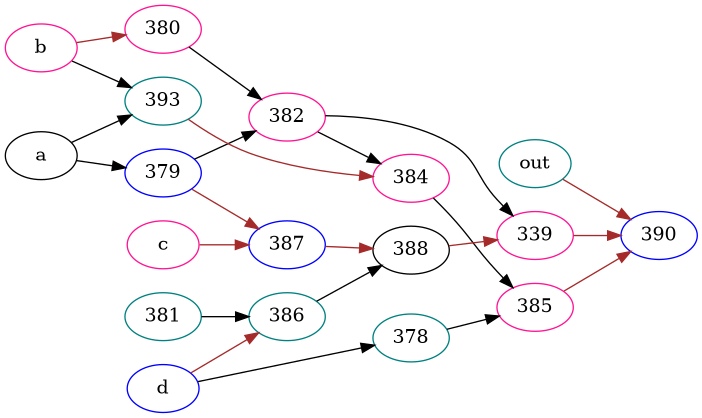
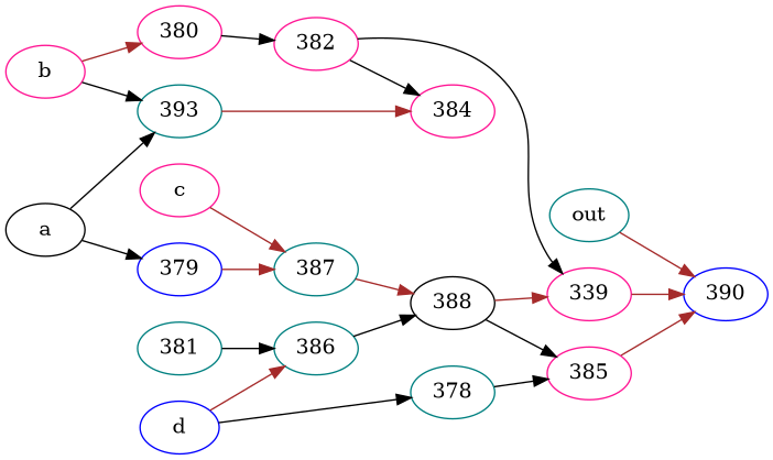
  strict digraph {
    rankdir=LR
    node [color=deeppink]
    edge [color=black]
    390 [color=blue]
    out [color=teal]
    a [color=black]
    379 [color=blue]
    n5 [color=teal label=393]
    382
-   387 [color=blue]
+   387 [color=teal]
    384
    n9 [label=339]
    388 [color=black]
    385
    b
    380
    c
    381 [color=teal]
    386 [color=teal]
    d [color=blue]
    378 [color=teal]
    out -> 390 [color=brown]
    a -> 379
    a -> n5
-   379 -> 382
    379 -> 387 [color=brown]
    n5 -> 384 [color=brown]
    382 -> 384
    382 -> n9
    387 -> 388 [color=brown]
-   384 -> 385
+   388 -> 385
    n9 -> 390 [color=brown]
    388 -> n9 [color=brown]
    385 -> 390 [color=brown]
    b -> n5
    b -> 380 [color=brown]
    380 -> 382
    c -> 387 [color=brown]
    381 -> 386
    386 -> 388
    d -> 386 [color=brown]
    d -> 378
    378 -> 385
  }
